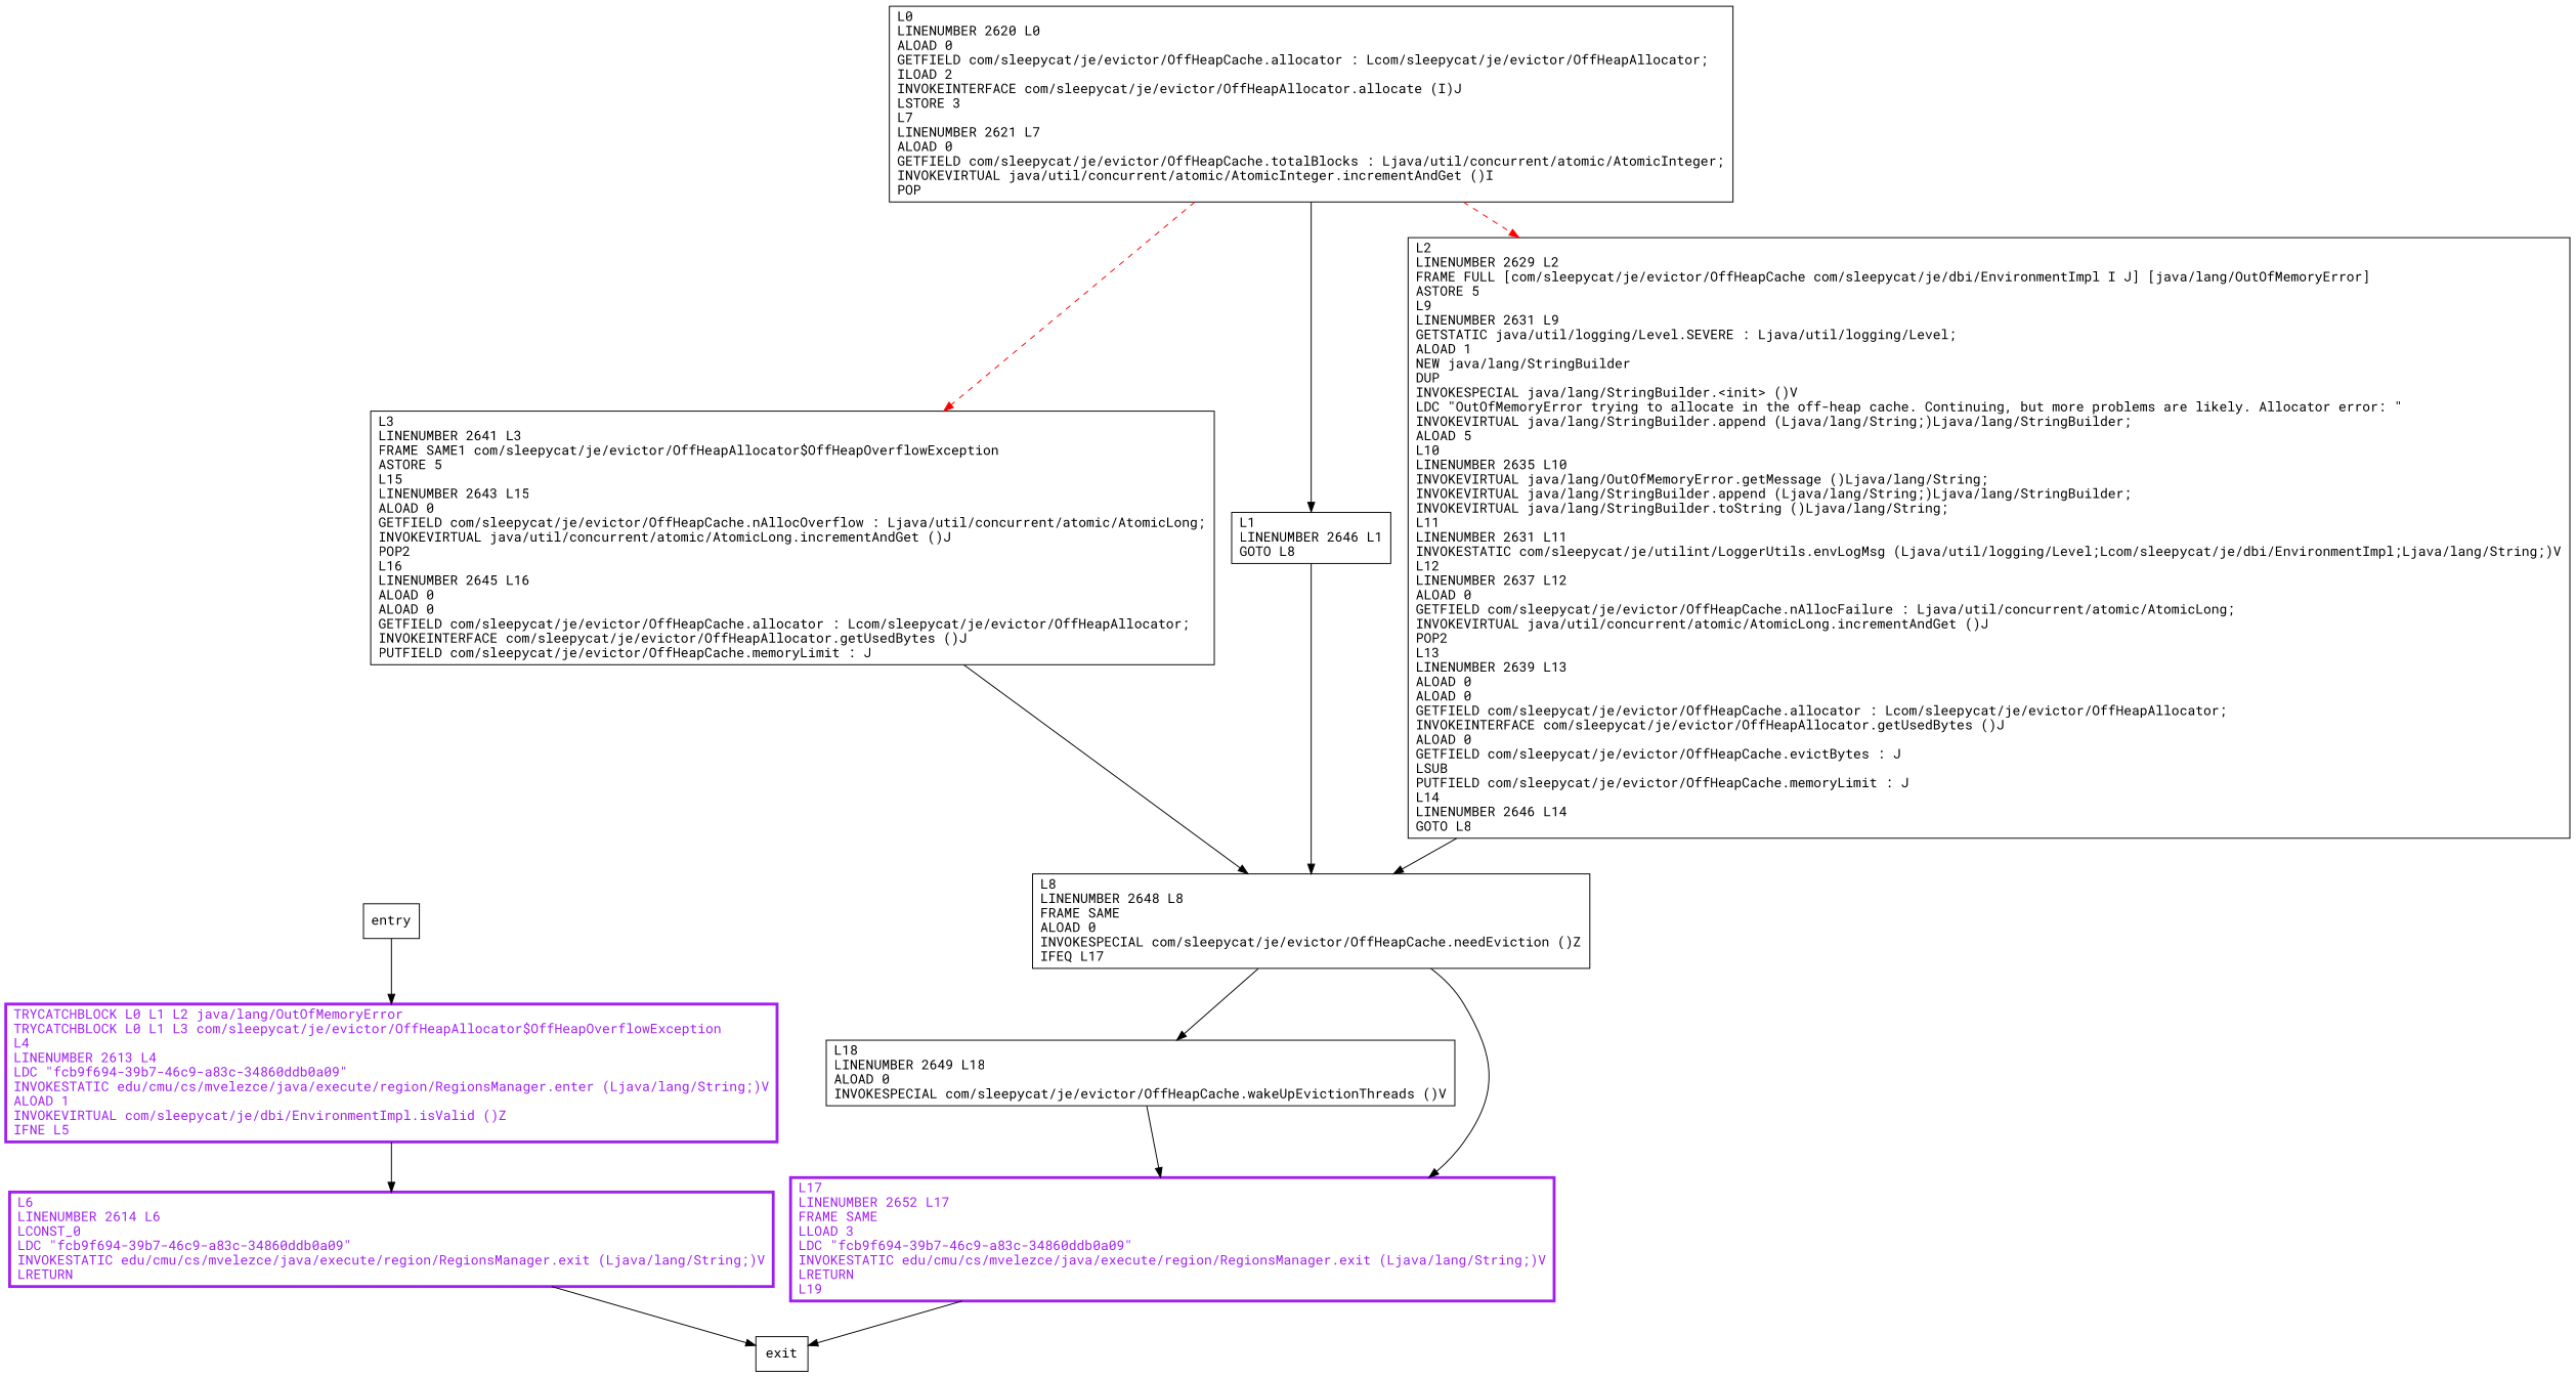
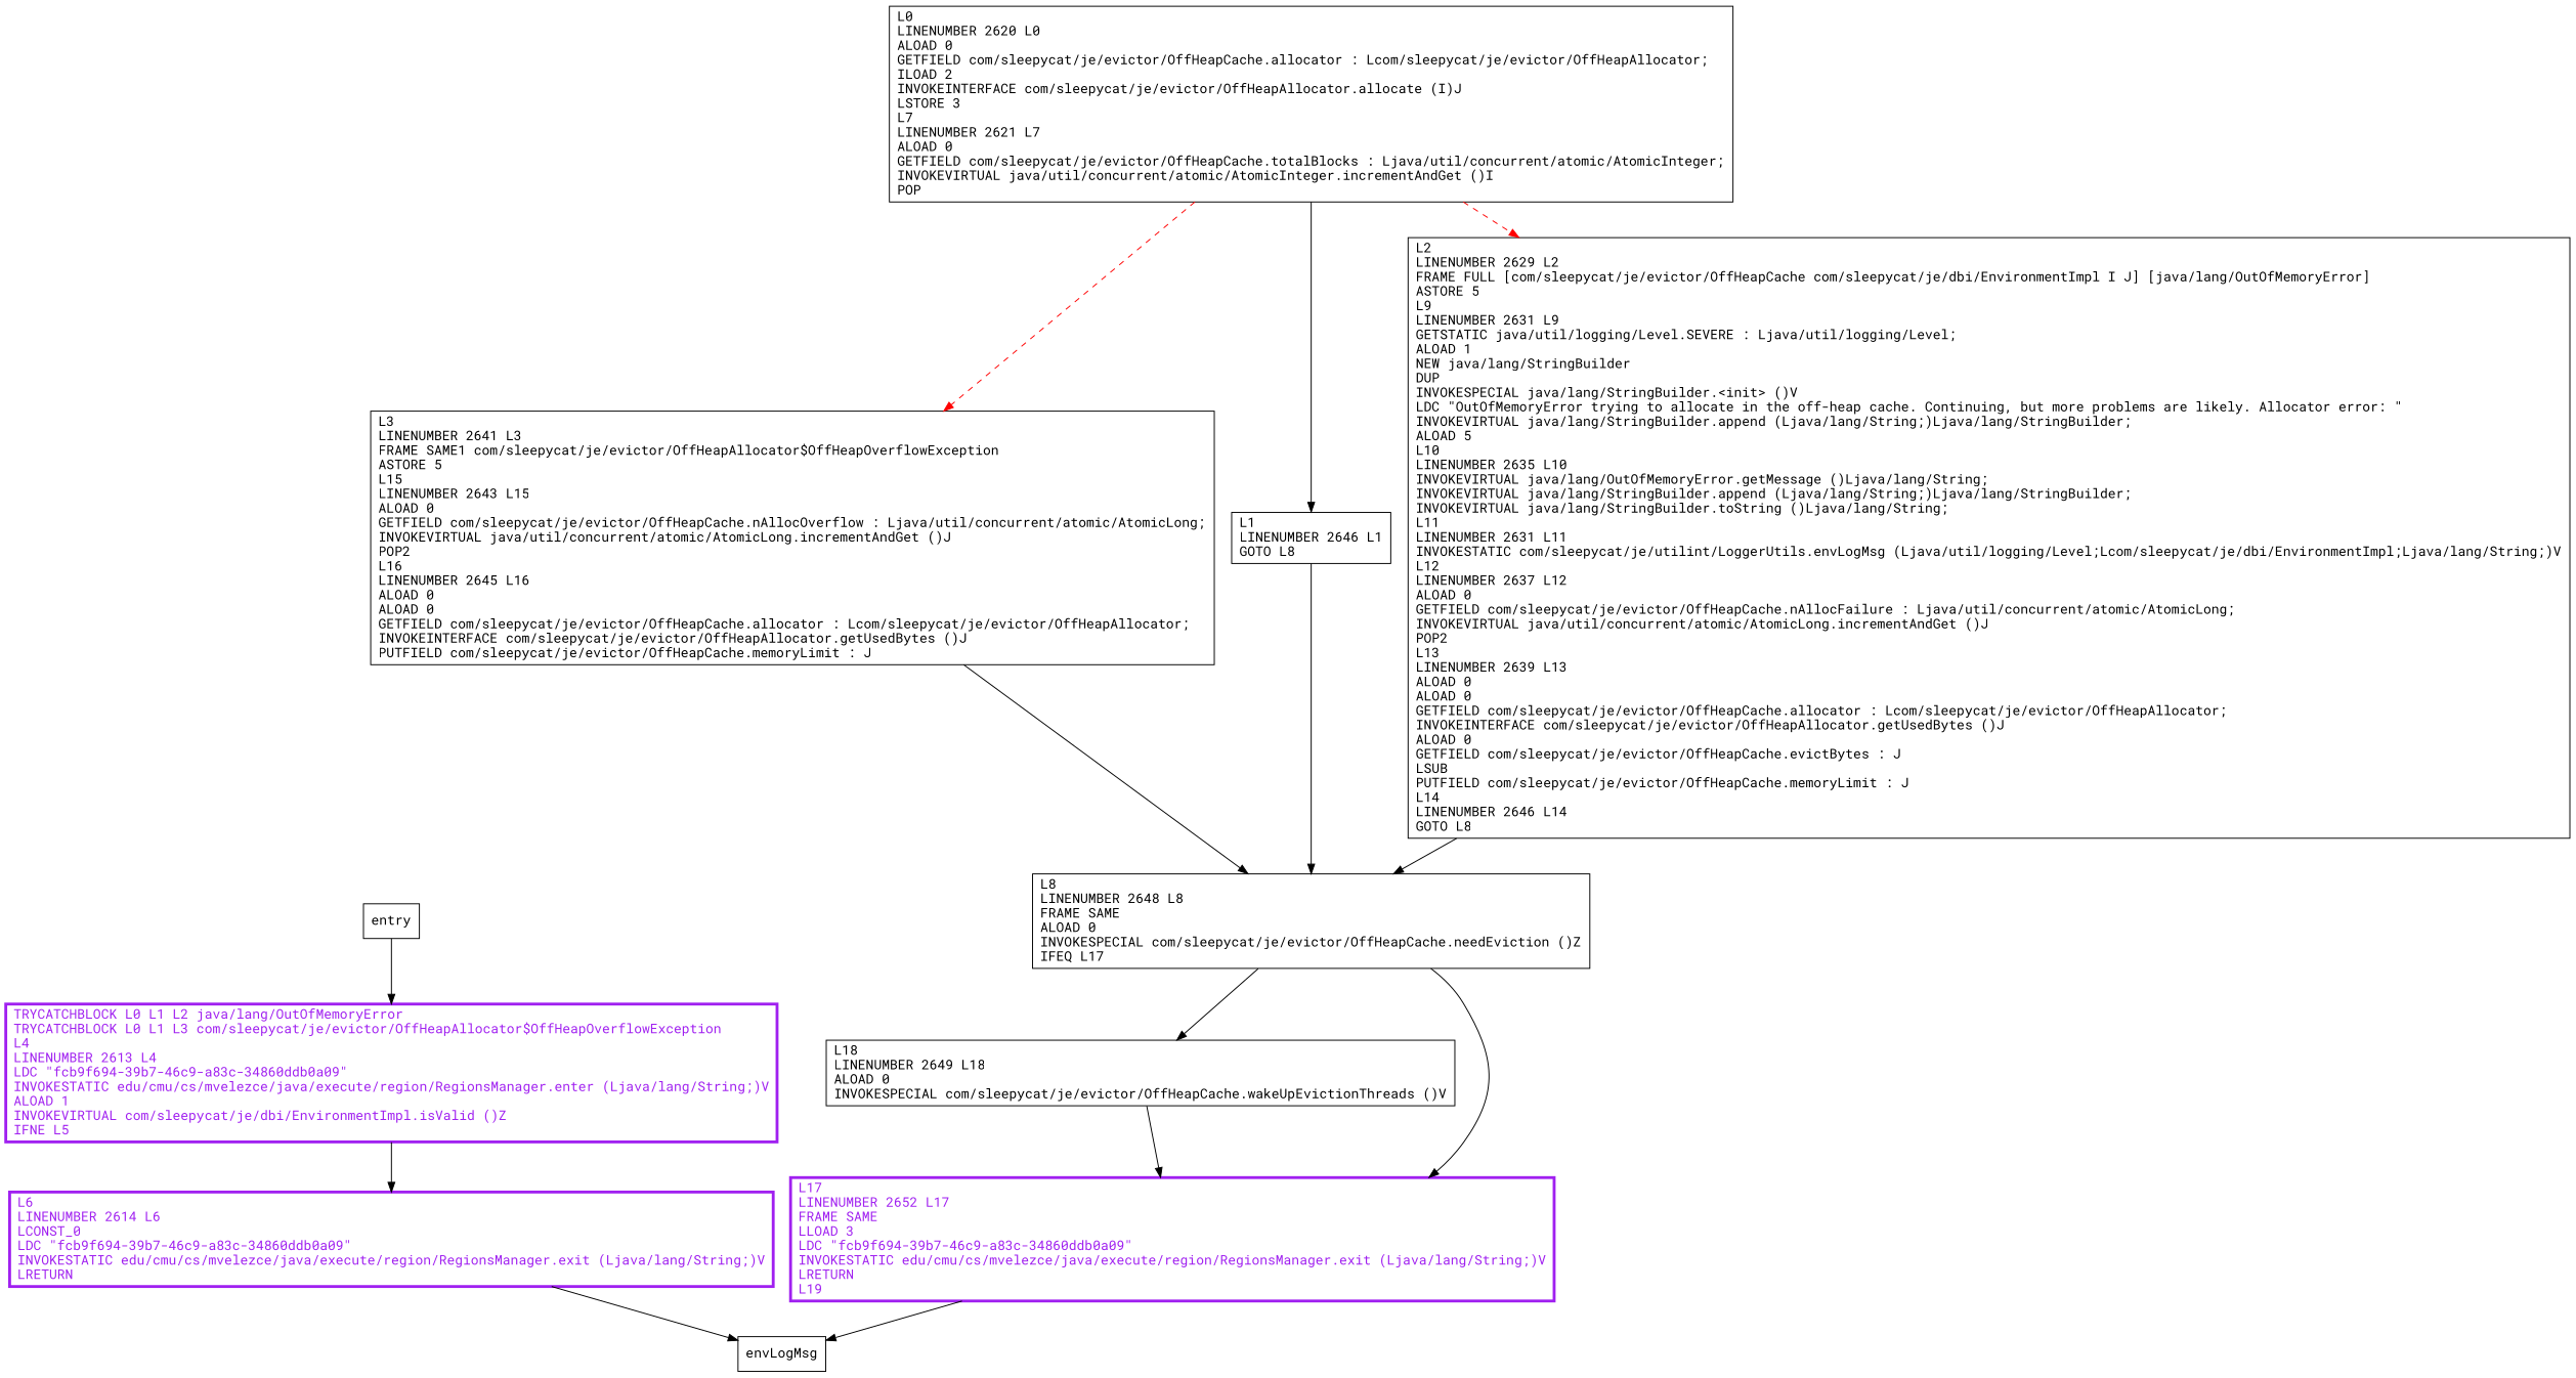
  digraph {
    fontname="Roboto Mono"
    node [fontname="Roboto Mono" shape=record]
    edge [fontname="Roboto Mono"]
    n1 [label="L3\lLINENUMBER 2641 L3\lFRAME SAME1 com/sleepycat/je/evictor/OffHeapAllocator$OffHeapOverflowException\lASTORE 5\lL15\lLINENUMBER 2643 L15\lALOAD 0\lGETFIELD com/sleepycat/je/evictor/OffHeapCache.nAllocOverflow : Ljava/util/concurrent/atomic/AtomicLong;\lINVOKEVIRTUAL java/util/concurrent/atomic/AtomicLong.incrementAndGet ()J\lPOP2\lL16\lLINENUMBER 2645 L16\lALOAD 0\lALOAD 0\lGETFIELD com/sleepycat/je/evictor/OffHeapCache.allocator : Lcom/sleepycat/je/evictor/OffHeapAllocator;\lINVOKEINTERFACE com/sleepycat/je/evictor/OffHeapAllocator.getUsedBytes ()J\lPUTFIELD com/sleepycat/je/evictor/OffHeapCache.memoryLimit : J\l"]
    n2 [label="L8\lLINENUMBER 2648 L8\lFRAME SAME\lALOAD 0\lINVOKESPECIAL com/sleepycat/je/evictor/OffHeapCache.needEviction ()Z\lIFEQ L17\l"]
    n3 [label="L18\lLINENUMBER 2649 L18\lALOAD 0\lINVOKESPECIAL com/sleepycat/je/evictor/OffHeapCache.wakeUpEvictionThreads ()V\l"]
    n4 [color=purple fontcolor=purple label="L17\lLINENUMBER 2652 L17\lFRAME SAME\lLLOAD 3\lLDC \"fcb9f694-39b7-46c9-a83c-34860ddb0a09\"\lINVOKESTATIC edu/cmu/cs/mvelezce/java/execute/region/RegionsManager.exit (Ljava/lang/String;)V\lLRETURN\lL19\l" penwidth=3]
    n5 [label="L1\lLINENUMBER 2646 L1\lGOTO L8\l"]
    n6 [color=purple fontcolor=purple label="TRYCATCHBLOCK L0 L1 L2 java/lang/OutOfMemoryError\lTRYCATCHBLOCK L0 L1 L3 com/sleepycat/je/evictor/OffHeapAllocator$OffHeapOverflowException\lL4\lLINENUMBER 2613 L4\lLDC \"fcb9f694-39b7-46c9-a83c-34860ddb0a09\"\lINVOKESTATIC edu/cmu/cs/mvelezce/java/execute/region/RegionsManager.enter (Ljava/lang/String;)V\lALOAD 1\lINVOKEVIRTUAL com/sleepycat/je/dbi/EnvironmentImpl.isValid ()Z\lIFNE L5\l" penwidth=3]
    n7 [color=purple fontcolor=purple label="L6\lLINENUMBER 2614 L6\lLCONST_0\lLDC \"fcb9f694-39b7-46c9-a83c-34860ddb0a09\"\lINVOKESTATIC edu/cmu/cs/mvelezce/java/execute/region/RegionsManager.exit (Ljava/lang/String;)V\lLRETURN\l" penwidth=3]
-   exit
+   exit [label=envLogMsg]
    n9 [label="L0\lLINENUMBER 2620 L0\lALOAD 0\lGETFIELD com/sleepycat/je/evictor/OffHeapCache.allocator : Lcom/sleepycat/je/evictor/OffHeapAllocator;\lILOAD 2\lINVOKEINTERFACE com/sleepycat/je/evictor/OffHeapAllocator.allocate (I)J\lLSTORE 3\lL7\lLINENUMBER 2621 L7\lALOAD 0\lGETFIELD com/sleepycat/je/evictor/OffHeapCache.totalBlocks : Ljava/util/concurrent/atomic/AtomicInteger;\lINVOKEVIRTUAL java/util/concurrent/atomic/AtomicInteger.incrementAndGet ()I\lPOP\l"]
    n10 [label="L2\lLINENUMBER 2629 L2\lFRAME FULL [com/sleepycat/je/evictor/OffHeapCache com/sleepycat/je/dbi/EnvironmentImpl I J] [java/lang/OutOfMemoryError]\lASTORE 5\lL9\lLINENUMBER 2631 L9\lGETSTATIC java/util/logging/Level.SEVERE : Ljava/util/logging/Level;\lALOAD 1\lNEW java/lang/StringBuilder\lDUP\lINVOKESPECIAL java/lang/StringBuilder.\<init\> ()V\lLDC \"OutOfMemoryError trying to allocate in the off-heap cache. Continuing, but more problems are likely. Allocator error: \"\lINVOKEVIRTUAL java/lang/StringBuilder.append (Ljava/lang/String;)Ljava/lang/StringBuilder;\lALOAD 5\lL10\lLINENUMBER 2635 L10\lINVOKEVIRTUAL java/lang/OutOfMemoryError.getMessage ()Ljava/lang/String;\lINVOKEVIRTUAL java/lang/StringBuilder.append (Ljava/lang/String;)Ljava/lang/StringBuilder;\lINVOKEVIRTUAL java/lang/StringBuilder.toString ()Ljava/lang/String;\lL11\lLINENUMBER 2631 L11\lINVOKESTATIC com/sleepycat/je/utilint/LoggerUtils.envLogMsg (Ljava/util/logging/Level;Lcom/sleepycat/je/dbi/EnvironmentImpl;Ljava/lang/String;)V\lL12\lLINENUMBER 2637 L12\lALOAD 0\lGETFIELD com/sleepycat/je/evictor/OffHeapCache.nAllocFailure : Ljava/util/concurrent/atomic/AtomicLong;\lINVOKEVIRTUAL java/util/concurrent/atomic/AtomicLong.incrementAndGet ()J\lPOP2\lL13\lLINENUMBER 2639 L13\lALOAD 0\lALOAD 0\lGETFIELD com/sleepycat/je/evictor/OffHeapCache.allocator : Lcom/sleepycat/je/evictor/OffHeapAllocator;\lINVOKEINTERFACE com/sleepycat/je/evictor/OffHeapAllocator.getUsedBytes ()J\lALOAD 0\lGETFIELD com/sleepycat/je/evictor/OffHeapCache.evictBytes : J\lLSUB\lPUTFIELD com/sleepycat/je/evictor/OffHeapCache.memoryLimit : J\lL14\lLINENUMBER 2646 L14\lGOTO L8\l"]
    entry
    n1 -> n2
    n2 -> n3
    n2 -> n4
    n3 -> n4
    n4 -> exit
    n5 -> n2
    n6 -> n7
    n7 -> exit
    n9 -> n1 [color=red style=dashed]
    n9 -> n5
    n9 -> n10 [color=red style=dashed]
    n10 -> n2
    entry -> n6
  }
